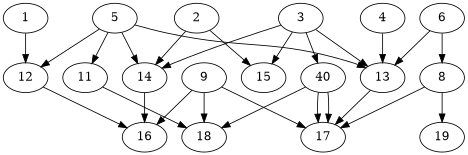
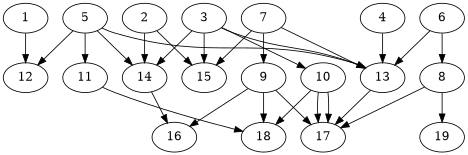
  digraph {
    node [alpha=0.09]
    1 [alpha=0.14 expect_size=16757760]
    12 [alpha=0.15 expect_size=37529600]
    16 [expect_size=38781952]
    2 [expect_size=37147648]
    14 [alpha=0.07 expect_size=18195456]
    15 [alpha=0.05 expect_size=43249664]
    3 [alpha=0.03 expect_size=21250048]
-   10 [alpha=0.04 expect_size=30458880 label=40]
+   10 [alpha=0.04 expect_size=30458880]
    13 [expect_size=10947584]
    17 [alpha=0.12 expect_size=19723264]
    18 [alpha=0.13 expect_size=9046016]
    4 [alpha=0.11 expect_size=24587264]
    5 [alpha=0.18 expect_size=12304384]
    11 [alpha=0.02 expect_size=52208640]
    6 [alpha=0.12 expect_size=7226368]
    8 [alpha=0.04 expect_size=19153920]
    19 [alpha=0.12 expect_size=19070976]
+   7 [alpha=0.15 expect_size=13594624]
    9 [alpha=0.05 expect_size=11908096]
    1 -> 12
-   12 -> 16
    2 -> 14
    2 -> 15
    14 -> 16
    3 -> 14
    3 -> 15
    3 -> 10
    3 -> 13
    10 -> 17
    10 -> 17
    10 -> 18
    13 -> 17
    4 -> 13
    5 -> 12
    5 -> 14
    5 -> 13
    5 -> 11
    11 -> 18
    6 -> 13
    6 -> 8
    8 -> 17
    8 -> 19
+   7 -> 15
+   7 -> 13
+   7 -> 9
    9 -> 16
    9 -> 17
    9 -> 18
  }
